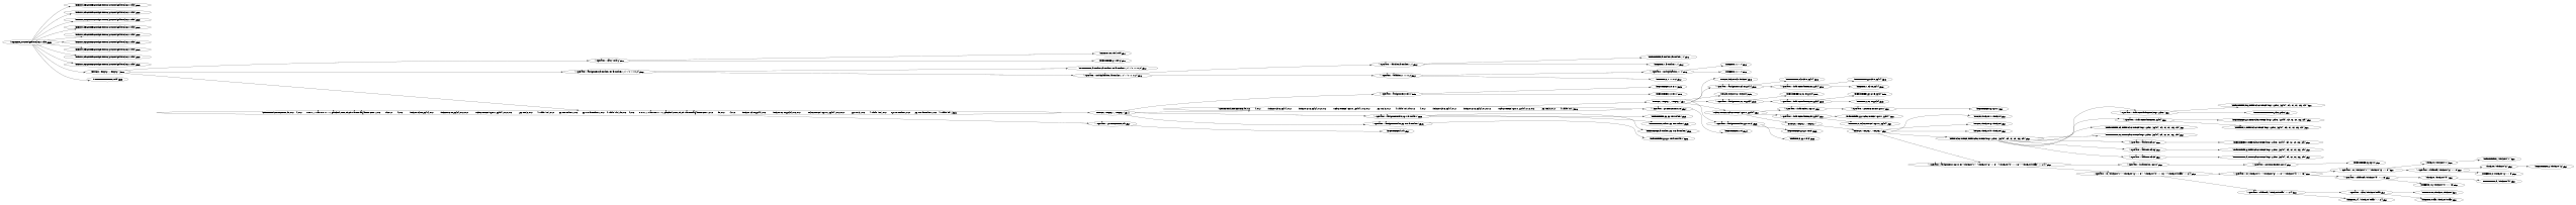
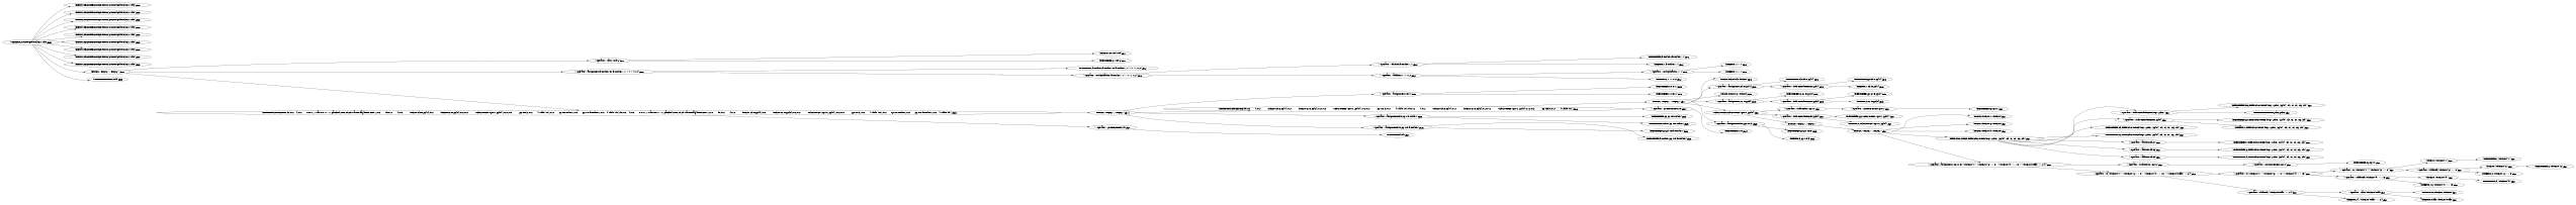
  digraph {
    rankdir=LR
    n1 [label=<(METHOD,putcontig8bitYCbCr11tile)<SUB>2509</SUB>>]
    n2 [label=<(PARAM,DECLAREContigPutFunc(putcontig8bitYCbCr11tile))<SUB>2509</SUB>>]
    n3 [label=<(PARAM,DECLAREContigPutFunc(putcontig8bitYCbCr11tile))<SUB>2509</SUB>>]
    n4 [label=<(PARAM,DECLAREContigPutFunc(putcontig8bitYCbCr11tile))<SUB>2509</SUB>>]
    n5 [label=<(PARAM,DECLAREContigPutFunc(putcontig8bitYCbCr11tile))<SUB>2509</SUB>>]
    n6 [label=<(PARAM,DECLAREContigPutFunc(putcontig8bitYCbCr11tile))<SUB>2509</SUB>>]
    n7 [label=<(PARAM,DECLAREContigPutFunc(putcontig8bitYCbCr11tile))<SUB>2509</SUB>>]
    n8 [label=<(PARAM,DECLAREContigPutFunc(putcontig8bitYCbCr11tile))<SUB>2509</SUB>>]
    n9 [label=<(PARAM,DECLAREContigPutFunc(putcontig8bitYCbCr11tile))<SUB>2509</SUB>>]
    n10 [label=<(PARAM,DECLAREContigPutFunc(putcontig8bitYCbCr11tile))<SUB>2509</SUB>>]
    n11 [label=<(BLOCK,&lt;empty&gt;,&lt;empty&gt;)<SUB>2510</SUB>>]
    n12 [label=<(METHOD_RETURN,void)<SUB>2509</SUB>>]
    n13 [label=<(&lt;operator&gt;.cast,(void)y)<SUB>2511</SUB>>]
    n14 [label=<(&lt;operator&gt;.assignment,fromskew = (fromskew / 1) * (1 * 1 + 2))<SUB>2512</SUB>>]
    n15 [label=<(CONTROL_STRUCTURE,do\012    {\012        x = w; /* was x = w&gt;&gt;1; patched 2000/09/25 warmerda@home.com */\012        do\012        {\012            int32_t Cb = pp[1];\012            int32_t Cr = pp[2];\012\012            YCbCrtoRGB(*cp++, pp[0]);\012\012            pp += 3;\012        } while (--x);\012        cp += toskew;\012        pp += fromskew;\012    } while (--h);,do\012    {\012        x = w; /* was x = w&gt;&gt;1; patched 2000/09/25 warmerda@home.com */\012        do\012        {\012            int32_t Cb = pp[1];\012            int32_t Cr = pp[2];\012\012            YCbCrtoRGB(*cp++, pp[0]);\012\012            pp += 3;\012        } while (--x);\012        cp += toskew;\012        pp += fromskew;\012    } while (--h);)<SUB>2513</SUB>>]
    n16 [label=<(UNKNOWN,void,void)<SUB>2511</SUB>>]
    n17 [label=<(IDENTIFIER,y,(void)y)<SUB>2511</SUB>>]
    n18 [label=<(IDENTIFIER,fromskew,fromskew = (fromskew / 1) * (1 * 1 + 2))<SUB>2512</SUB>>]
    n19 [label=<(&lt;operator&gt;.multiplication,(fromskew / 1) * (1 * 1 + 2))<SUB>2512</SUB>>]
    n20 [label=<(BLOCK,&lt;empty&gt;,&lt;empty&gt;)<SUB>2514</SUB>>]
    n21 [label=<(&lt;operator&gt;.preDecrement,--h)<SUB>2527</SUB>>]
    n22 [label=<(&lt;operator&gt;.division,fromskew / 1)<SUB>2512</SUB>>]
    n23 [label=<(&lt;operator&gt;.addition,1 * 1 + 2)<SUB>2512</SUB>>]
    n24 [label=<(IDENTIFIER,fromskew,fromskew / 1)<SUB>2512</SUB>>]
    n25 [label=<(LITERAL,1,fromskew / 1)<SUB>2512</SUB>>]
    n26 [label=<(&lt;operator&gt;.multiplication,1 * 1)<SUB>2512</SUB>>]
    n27 [label=<(LITERAL,2,1 * 1 + 2)<SUB>2512</SUB>>]
    n28 [label=<(LITERAL,1,1 * 1)<SUB>2512</SUB>>]
    n29 [label=<(LITERAL,1,1 * 1)<SUB>2512</SUB>>]
    n30 [label=<(&lt;operator&gt;.assignment,x = w)<SUB>2515</SUB>>]
    n31 [label=<(CONTROL_STRUCTURE,do\012        {\012            int32_t Cb = pp[1];\012            int32_t Cr = pp[2];\012\012            YCbCrtoRGB(*cp++, pp[0]);\012\012            pp += 3;\012        } while (--x);,do\012        {\012            int32_t Cb = pp[1];\012            int32_t Cr = pp[2];\012\012            YCbCrtoRGB(*cp++, pp[0]);\012\012            pp += 3;\012        } while (--x);)<SUB>2516</SUB>>]
    n32 [label=<(&lt;operator&gt;.assignmentPlus,cp += toskew)<SUB>2525</SUB>>]
    n33 [label=<(&lt;operator&gt;.assignmentPlus,pp += fromskew)<SUB>2526</SUB>>]
    n34 [label=<(IDENTIFIER,h,--h)<SUB>2527</SUB>>]
    n35 [label=<(IDENTIFIER,x,x = w)<SUB>2515</SUB>>]
    n36 [label=<(IDENTIFIER,w,x = w)<SUB>2515</SUB>>]
    n37 [label=<(BLOCK,&lt;empty&gt;,&lt;empty&gt;)<SUB>2517</SUB>>]
    n38 [label=<(&lt;operator&gt;.preDecrement,--x)<SUB>2524</SUB>>]
    n39 [label=<(IDENTIFIER,cp,cp += toskew)<SUB>2525</SUB>>]
    n40 [label=<(IDENTIFIER,toskew,cp += toskew)<SUB>2525</SUB>>]
    n41 [label=<(IDENTIFIER,pp,pp += fromskew)<SUB>2526</SUB>>]
    n42 [label=<(IDENTIFIER,fromskew,pp += fromskew)<SUB>2526</SUB>>]
    n43 [label=<(LOCAL,int32_t Cb: int32_t)<SUB>2518</SUB>>]
    n44 [label=<(&lt;operator&gt;.assignment,Cb = pp[1])<SUB>2518</SUB>>]
    n45 [label=<(LOCAL,int32_t Cr: int32_t)<SUB>2529</SUB>>]
    n46 [label=<(&lt;operator&gt;.assignment,Cr = pp[2])<SUB>2519</SUB>>]
    n47 [label=<(YCbCrtoRGB,YCbCrtoRGB(*cp++, pp[0]))<SUB>2521</SUB>>]
    n48 [label=<(&lt;operator&gt;.assignmentPlus,pp += 3)<SUB>2523</SUB>>]
    n49 [label=<(IDENTIFIER,x,--x)<SUB>2524</SUB>>]
    n50 [label=<(IDENTIFIER,Cb,Cb = pp[1])<SUB>2518</SUB>>]
    n51 [label=<(&lt;operator&gt;.indirectIndexAccess,pp[1])<SUB>2518</SUB>>]
    n52 [label=<(IDENTIFIER,Cr,Cr = pp[2])<SUB>2519</SUB>>]
    n53 [label=<(&lt;operator&gt;.indirectIndexAccess,pp[2])<SUB>2519</SUB>>]
    n54 [label=<(&lt;operator&gt;.indirection,*cp++)<SUB>2521</SUB>>]
    n55 [label=<(&lt;operator&gt;.indirectIndexAccess,pp[0])<SUB>2521</SUB>>]
    n56 [label=<(BLOCK,&lt;empty&gt;,&lt;empty&gt;)>]
    n57 [label=<(IDENTIFIER,pp,pp += 3)<SUB>2523</SUB>>]
    n58 [label=<(LITERAL,3,pp += 3)<SUB>2523</SUB>>]
    n59 [label=<(IDENTIFIER,pp,Cb = pp[1])<SUB>2518</SUB>>]
    n60 [label=<(LITERAL,1,Cb = pp[1])<SUB>2518</SUB>>]
    n61 [label=<(IDENTIFIER,pp,Cr = pp[2])<SUB>2519</SUB>>]
    n62 [label=<(LITERAL,2,Cr = pp[2])<SUB>2519</SUB>>]
    n63 [label=<(&lt;operator&gt;.postIncrement,cp++)<SUB>2521</SUB>>]
    n64 [label=<(IDENTIFIER,pp,YCbCrtoRGB(*cp++, pp[0]))<SUB>2521</SUB>>]
    n65 [label=<(LITERAL,0,YCbCrtoRGB(*cp++, pp[0]))<SUB>2521</SUB>>]
    n66 [label=<(BLOCK,&lt;empty&gt;,&lt;empty&gt;)<SUB>2521</SUB>>]
    n67 [label=<(IDENTIFIER,cp,cp++)<SUB>2521</SUB>>]
    n68 [label=<(LOCAL,uint32_t r: uint32_t)<SUB>2521</SUB>>]
    n69 [label=<(LOCAL,uint32_t g: uint32_t)<SUB>2521</SUB>>]
    n70 [label=<(LOCAL,uint32_t b: uint32_t)<SUB>2521</SUB>>]
    n71 [label=<(TIFFYCbCrtoRGB,TIFFYCbCrtoRGB(img-&gt;ycbcr, (pp[0]), Cb, Cr, &amp;r, &amp;g, &amp;b))<SUB>2521</SUB>>]
    n72 [label=<(&lt;operator&gt;.assignment,*cp++ = ((uint32_t)(r) | ((uint32_t)(g) &lt;&lt; 8) | ((uint32_t)(b) &lt;&lt; 16) | (((uint32_t)0xffL) &lt;&lt; 24)))<SUB>2521</SUB>>]
    n73 [label=<(&lt;operator&gt;.indirectFieldAccess,img-&gt;ycbcr)<SUB>2521</SUB>>]
    n74 [label=<(&lt;operator&gt;.indirectIndexAccess,pp[0])<SUB>2521</SUB>>]
    n75 [label=<(IDENTIFIER,Cb,TIFFYCbCrtoRGB(img-&gt;ycbcr, (pp[0]), Cb, Cr, &amp;r, &amp;g, &amp;b))<SUB>2521</SUB>>]
    n76 [label=<(IDENTIFIER,Cr,TIFFYCbCrtoRGB(img-&gt;ycbcr, (pp[0]), Cb, Cr, &amp;r, &amp;g, &amp;b))<SUB>2521</SUB>>]
    n77 [label=<(&lt;operator&gt;.addressOf,&amp;r)<SUB>2521</SUB>>]
    n78 [label=<(&lt;operator&gt;.addressOf,&amp;g)<SUB>2521</SUB>>]
    n79 [label=<(&lt;operator&gt;.addressOf,&amp;b)<SUB>2521</SUB>>]
    n80 [label=<(&lt;operator&gt;.indirection,*cp++)<SUB>2521</SUB>>]
    n81 [label=<(&lt;operator&gt;.or,(uint32_t)(r) | ((uint32_t)(g) &lt;&lt; 8) | ((uint32_t)(b) &lt;&lt; 16) | (((uint32_t)0xffL) &lt;&lt; 24))<SUB>2521</SUB>>]
    n82 [label=<(IDENTIFIER,img,TIFFYCbCrtoRGB(img-&gt;ycbcr, (pp[0]), Cb, Cr, &amp;r, &amp;g, &amp;b))<SUB>2521</SUB>>]
    n83 [label=<(FIELD_IDENTIFIER,ycbcr,ycbcr)<SUB>2521</SUB>>]
    n84 [label=<(IDENTIFIER,pp,TIFFYCbCrtoRGB(img-&gt;ycbcr, (pp[0]), Cb, Cr, &amp;r, &amp;g, &amp;b))<SUB>2521</SUB>>]
    n85 [label=<(LITERAL,0,TIFFYCbCrtoRGB(img-&gt;ycbcr, (pp[0]), Cb, Cr, &amp;r, &amp;g, &amp;b))<SUB>2521</SUB>>]
    n86 [label=<(IDENTIFIER,r,TIFFYCbCrtoRGB(img-&gt;ycbcr, (pp[0]), Cb, Cr, &amp;r, &amp;g, &amp;b))<SUB>2521</SUB>>]
    n87 [label=<(IDENTIFIER,g,TIFFYCbCrtoRGB(img-&gt;ycbcr, (pp[0]), Cb, Cr, &amp;r, &amp;g, &amp;b))<SUB>2521</SUB>>]
    n88 [label=<(IDENTIFIER,b,TIFFYCbCrtoRGB(img-&gt;ycbcr, (pp[0]), Cb, Cr, &amp;r, &amp;g, &amp;b))<SUB>2521</SUB>>]
    n89 [label=<(&lt;operator&gt;.postIncrement,cp++)<SUB>2521</SUB>>]
    n90 [label=<(&lt;operator&gt;.or,(uint32_t)(r) | ((uint32_t)(g) &lt;&lt; 8) | ((uint32_t)(b) &lt;&lt; 16))<SUB>2521</SUB>>]
    n91 [label=<(&lt;operator&gt;.shiftLeft,((uint32_t)0xffL) &lt;&lt; 24)<SUB>2521</SUB>>]
    n92 [label=<(IDENTIFIER,cp,cp++)<SUB>2521</SUB>>]
    n93 [label=<(&lt;operator&gt;.or,(uint32_t)(r) | ((uint32_t)(g) &lt;&lt; 8))<SUB>2521</SUB>>]
    n94 [label=<(&lt;operator&gt;.shiftLeft,(uint32_t)(b) &lt;&lt; 16)<SUB>2521</SUB>>]
    n95 [label=<(&lt;operator&gt;.cast,(uint32_t)0xffL)<SUB>2521</SUB>>]
    n96 [label=<(LITERAL,24,((uint32_t)0xffL) &lt;&lt; 24)<SUB>2521</SUB>>]
    n97 [label=<(uint32_t,(uint32_t)(r))<SUB>2521</SUB>>]
    n98 [label=<(&lt;operator&gt;.shiftLeft,(uint32_t)(g) &lt;&lt; 8)<SUB>2521</SUB>>]
    n99 [label=<(uint32_t,(uint32_t)(b))<SUB>2521</SUB>>]
    n100 [label=<(LITERAL,16,(uint32_t)(b) &lt;&lt; 16)<SUB>2521</SUB>>]
    n101 [label=<(IDENTIFIER,r,(uint32_t)(r))<SUB>2521</SUB>>]
    n102 [label=<(uint32_t,(uint32_t)(g))<SUB>2521</SUB>>]
    n103 [label=<(LITERAL,8,(uint32_t)(g) &lt;&lt; 8)<SUB>2521</SUB>>]
    n104 [label=<(IDENTIFIER,g,(uint32_t)(g))<SUB>2521</SUB>>]
    n105 [label=<(IDENTIFIER,b,(uint32_t)(b))<SUB>2521</SUB>>]
    n106 [label=<(UNKNOWN,uint32_t,uint32_t)<SUB>2521</SUB>>]
    n107 [label=<(LITERAL,0xffL,(uint32_t)0xffL)<SUB>2521</SUB>>]
    n1 -> n2
    n1 -> n3
    n1 -> n4
    n1 -> n5
    n1 -> n6
    n1 -> n7
    n1 -> n8
    n1 -> n9
    n1 -> n10
    n1 -> n11
    n1 -> n12
    n11 -> n13
    n11 -> n14
    n11 -> n15
    n13 -> n16
    n13 -> n17
    n14 -> n18
    n14 -> n19
    n15 -> n20
    n15 -> n21
    n19 -> n22
    n19 -> n23
    n20 -> n30
    n20 -> n31
    n20 -> n32
    n20 -> n33
    n21 -> n34
    n22 -> n24
    n22 -> n25
    n23 -> n26
    n23 -> n27
    n26 -> n28
    n26 -> n29
    n30 -> n35
    n30 -> n36
    n31 -> n37
    n31 -> n38
    n32 -> n39
    n32 -> n40
    n33 -> n41
-   n32 -> n42
+   n33 -> n42
    n37 -> n43
    n37 -> n44
    n37 -> n45
    n37 -> n46
    n37 -> n47
    n37 -> n48
    n38 -> n49
    n44 -> n50
    n44 -> n51
    n46 -> n52
    n46 -> n53
    n47 -> n54
    n47 -> n55
    n47 -> n56
    n48 -> n57
    n48 -> n58
    n51 -> n59
    n51 -> n60
    n53 -> n61
    n53 -> n62
    n54 -> n63
    n55 -> n64
    n55 -> n65
    n56 -> n66
    n63 -> n67
    n66 -> n68
    n66 -> n69
    n66 -> n70
    n66 -> n71
    n66 -> n72
    n71 -> n73
    n71 -> n74
    n71 -> n75
    n71 -> n76
    n71 -> n77
    n71 -> n78
    n71 -> n79
    n72 -> n80
    n72 -> n81
    n73 -> n82
    n73 -> n83
    n74 -> n84
    n74 -> n85
    n77 -> n86
    n78 -> n87
    n79 -> n88
    n80 -> n89
    n81 -> n90
    n81 -> n91
    n89 -> n92
    n90 -> n93
    n90 -> n94
    n91 -> n95
    n91 -> n96
    n93 -> n97
    n93 -> n98
    n94 -> n99
    n94 -> n100
    n95 -> n106
    n95 -> n107
    n97 -> n101
    n98 -> n102
    n98 -> n103
    n99 -> n105
    n102 -> n104
  }
